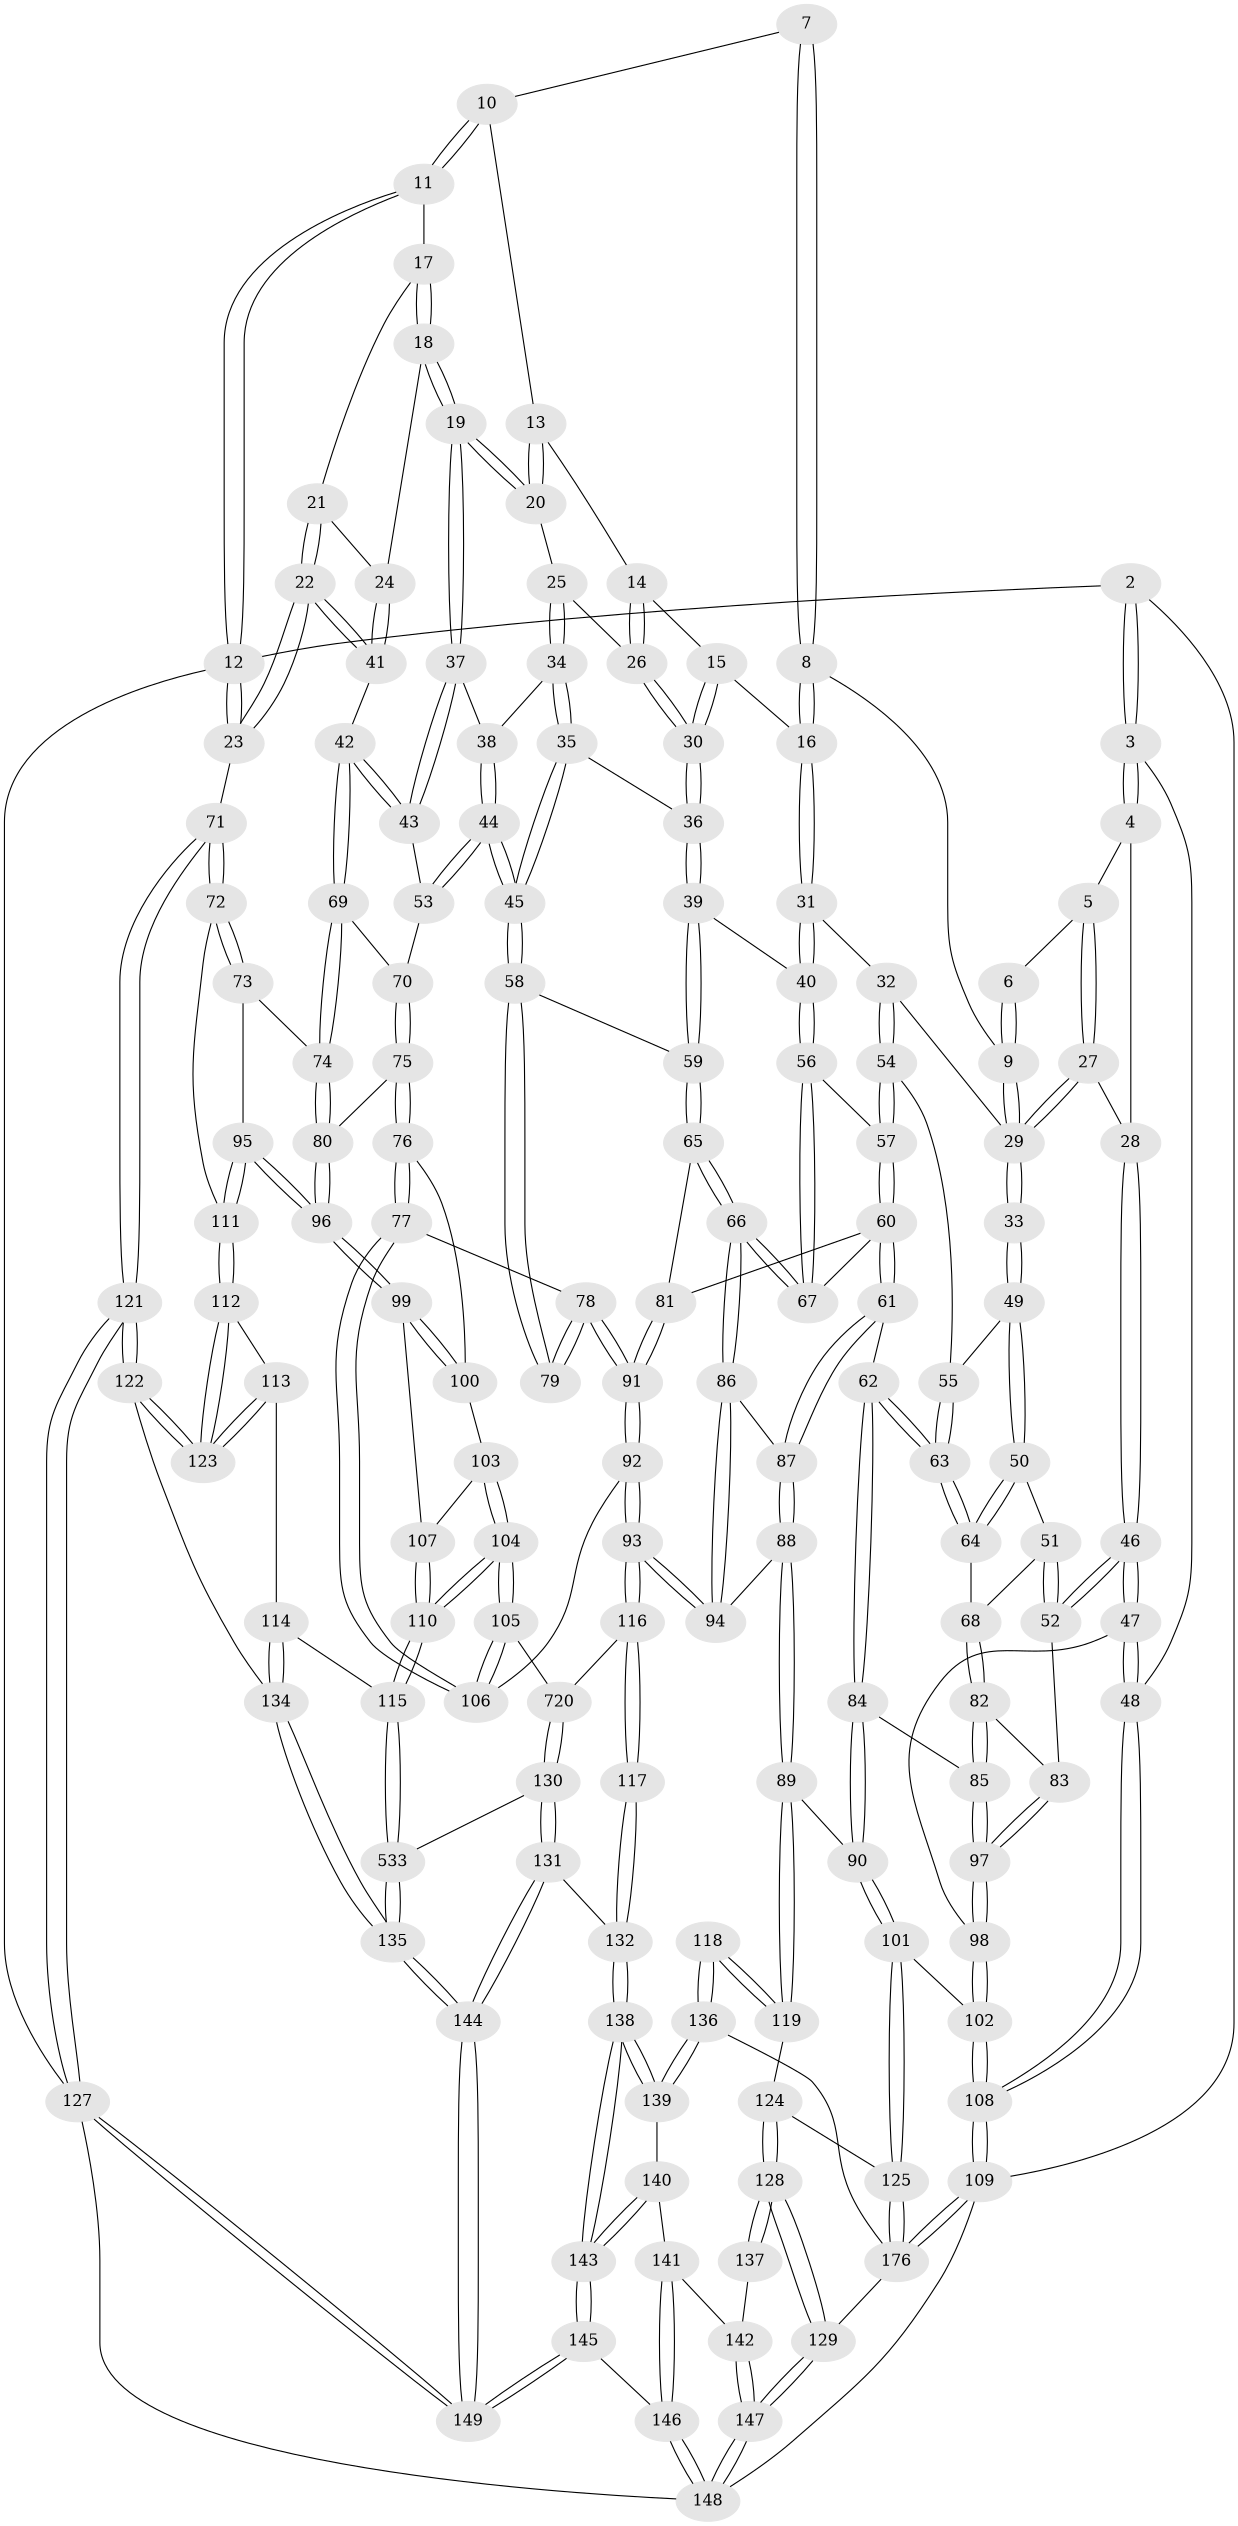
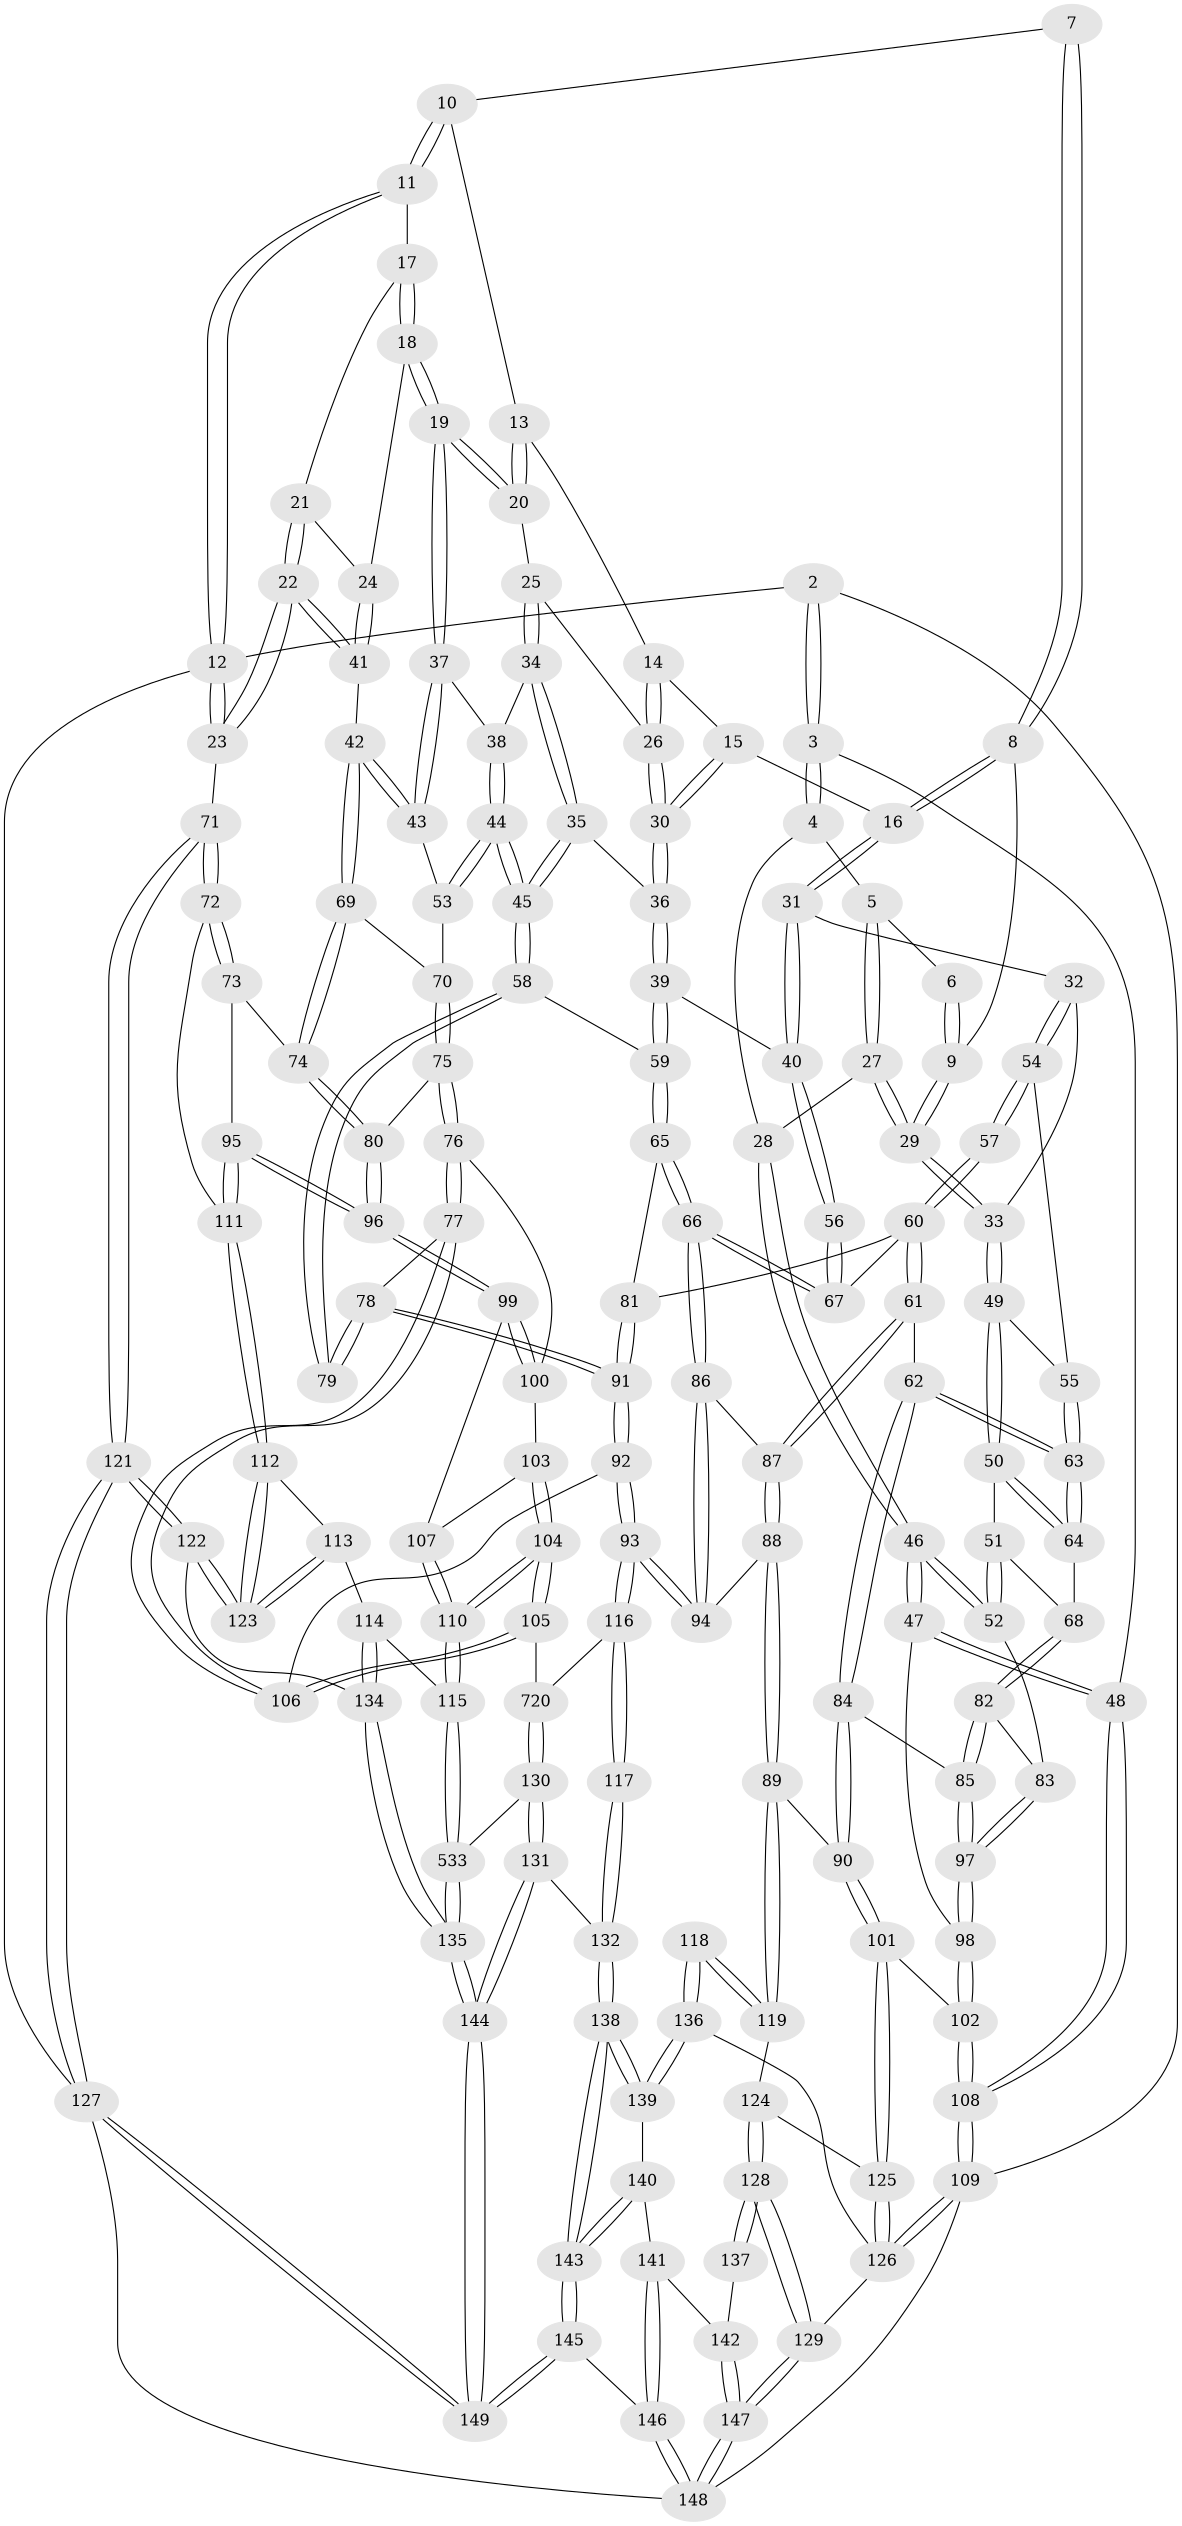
  graph {
    node [color=gray90 style=filled]
    2
    3
    12
    109
    7
    8
    10
    4
    48
    23
    127
-   126 [label=176]
+   126
    148
    5
    28
    108
    6
    27
    46
    9
    29
    16
    11
    13
    31
    33
    17
    14
    20
    18
    21
    71
    149
    15
    26
    25
    30
    36
    32
    40
    19
    24
    22
    37
    41
    38
    43
    34
    42
    72
    121
    35
    47
    52
    49
    39
    54
    56
    55
    57
    50
    45
    44
    58
    59
    53
    65
    67
    69
    70
    74
    79
    98
    83
    102
    51
    64
    63
    68
    82
    97
    75
    60
    61
    81
    66
    62
    87
    84
    88
    85
    90
    86
    91
    94
    80
    76
    73
    111
    122
    95
    112
    96
    77
    100
    78
    106
    103
    92
    99
    101
    89
    119
    124
    125
    93
    116
    n118 [label=720]
    117
    107
    110
    104
    105
    115
    130
    129
    n127 [label=533]
    113
    123
    114
    134
    135
    132
    118
    136
    138
    139
    128
    131
    137
    147
    142
    144
    143
    140
    145
    141
    146
    2 -- 3
    2 -- 3
    2 -- 12
    2 -- 109
    3 -- 4
    3 -- 4
    3 -- 48
    12 -- 23
    12 -- 23
    12 -- 127
    109 -- 126
    109 -- 126
    109 -- 148
    7 -- 8
    7 -- 8
    7 -- 10
    8 -- 9
    8 -- 16
    8 -- 16
    10 -- 11
    10 -- 11
    10 -- 13
    4 -- 5
    4 -- 28
    48 -- 108
    48 -- 108
    23 -- 71
    127 -- 148
    127 -- 149
    127 -- 149
    126 -- 129
    5 -- 6
    5 -- 27
    5 -- 27
    28 -- 46
    28 -- 46
    108 -- 109
    108 -- 109
    6 -- 9
    6 -- 9
    27 -- 28
    27 -- 29
    27 -- 29
    46 -- 47
    46 -- 47
    46 -- 52
    46 -- 52
    9 -- 29
    9 -- 29
    29 -- 33
    29 -- 33
    16 -- 31
    16 -- 31
    11 -- 12
    11 -- 12
    11 -- 17
    13 -- 14
    13 -- 20
    13 -- 20
    31 -- 32
    31 -- 40
    31 -- 40
    33 -- 49
    33 -- 49
    17 -- 18
    17 -- 18
    17 -- 21
    14 -- 15
    14 -- 26
    14 -- 26
    20 -- 25
    18 -- 19
    18 -- 19
    18 -- 24
    21 -- 24
    21 -- 22
    21 -- 22
    71 -- 72
    71 -- 72
    71 -- 121
    71 -- 121
    15 -- 16
    15 -- 30
    15 -- 30
    26 -- 30
    26 -- 30
    25 -- 26
    25 -- 34
    25 -- 34
    30 -- 36
    30 -- 36
    36 -- 39
    36 -- 39
-   32 -- 29
+   32 -- 33
    32 -- 54
    32 -- 54
    40 -- 56
    40 -- 56
    19 -- 20
    19 -- 20
    19 -- 37
    19 -- 37
    24 -- 41
    24 -- 41
    22 -- 23
    22 -- 23
    22 -- 41
    22 -- 41
    37 -- 38
    37 -- 43
    37 -- 43
    41 -- 42
    38 -- 44
    38 -- 44
    43 -- 53
    34 -- 38
    34 -- 35
    34 -- 35
    42 -- 43
    42 -- 43
    42 -- 69
    42 -- 69
    72 -- 73
    72 -- 73
    72 -- 111
    121 -- 127
    121 -- 127
    121 -- 122
    121 -- 122
    35 -- 36
    35 -- 45
    35 -- 45
    47 -- 48
    47 -- 48
    47 -- 98
    52 -- 83
    49 -- 55
    49 -- 50
    49 -- 50
    39 -- 40
    39 -- 59
    39 -- 59
    54 -- 55
    54 -- 57
    54 -- 57
-   56 -- 57
    56 -- 67
    56 -- 67
    55 -- 63
    55 -- 63
    57 -- 60
    57 -- 60
    50 -- 51
    50 -- 64
    50 -- 64
    45 -- 58
    45 -- 58
    44 -- 45
    44 -- 45
    44 -- 53
    44 -- 53
    58 -- 59
    58 -- 79
    58 -- 79
    59 -- 65
    59 -- 65
    53 -- 70
    65 -- 81
    65 -- 66
    65 -- 66
    69 -- 70
    69 -- 74
    69 -- 74
    70 -- 75
    70 -- 75
    74 -- 80
    74 -- 80
    98 -- 102
    98 -- 102
    83 -- 97
    83 -- 97
    102 -- 108
    102 -- 108
    51 -- 52
    51 -- 52
    51 -- 68
    64 -- 68
    63 -- 64
    63 -- 64
    68 -- 82
    68 -- 82
    82 -- 83
    82 -- 85
    82 -- 85
    97 -- 98
    97 -- 98
    75 -- 80
    75 -- 76
    75 -- 76
    60 -- 67
    60 -- 61
    60 -- 61
    60 -- 81
    61 -- 62
    61 -- 87
    61 -- 87
    81 -- 91
    81 -- 91
    66 -- 67
    66 -- 67
    66 -- 86
    66 -- 86
    62 -- 63
    62 -- 63
    62 -- 84
    62 -- 84
    87 -- 88
    87 -- 88
    84 -- 85
    84 -- 90
    84 -- 90
    88 -- 94
    88 -- 89
    88 -- 89
    85 -- 97
    85 -- 97
    90 -- 101
    90 -- 101
    86 -- 87
    86 -- 94
    86 -- 94
    91 -- 92
    91 -- 92
    80 -- 96
    80 -- 96
    76 -- 77
    76 -- 77
    76 -- 100
    73 -- 74
    73 -- 95
    111 -- 112
    111 -- 112
    122 -- 123
    122 -- 123
    122 -- 134
    95 -- 111
    95 -- 111
    95 -- 96
    95 -- 96
    112 -- 113
    112 -- 123
    112 -- 123
    96 -- 99
    96 -- 99
    77 -- 78
    77 -- 106
    77 -- 106
    100 -- 103
    78 -- 79
    78 -- 79
    78 -- 91
    78 -- 91
    103 -- 107
    103 -- 104
    103 -- 104
    92 -- 106
    92 -- 93
    92 -- 93
    99 -- 100
    99 -- 100
    99 -- 107
    101 -- 102
    101 -- 125
    101 -- 125
    89 -- 90
    89 -- 119
    89 -- 119
    119 -- 124
    124 -- 125
    124 -- 128
    124 -- 128
    125 -- 126
    125 -- 126
    93 -- 94
    93 -- 94
    93 -- 116
    93 -- 116
    116 -- n118
    116 -- 117
    116 -- 117
    n118 -- 130
    n118 -- 130
    117 -- 132
    117 -- 132
    107 -- 110
    107 -- 110
    110 -- 115
    110 -- 115
    104 -- 110
    104 -- 110
    104 -- 105
    104 -- 105
    105 -- 106
    105 -- 106
    105 -- n118
    115 -- n127
    115 -- n127
    130 -- n127
    130 -- 131
    130 -- 131
    129 -- 147
    129 -- 147
    n127 -- 135
    n127 -- 135
    113 -- 123
    113 -- 123
    113 -- 114
    114 -- 115
    114 -- 134
    114 -- 134
    134 -- 135
    134 -- 135
    135 -- 144
    135 -- 144
    132 -- 138
    132 -- 138
    118 -- 119
    118 -- 119
    118 -- 136
    118 -- 136
    136 -- 126
    136 -- 139
    136 -- 139
    138 -- 139
    138 -- 139
    138 -- 143
    138 -- 143
    139 -- 140
    128 -- 129
    128 -- 129
    128 -- 137
    128 -- 137
    131 -- 132
    131 -- 144
    131 -- 144
    137 -- 142
    147 -- 148
    147 -- 148
    142 -- 147
    142 -- 147
    144 -- 149
    144 -- 149
    143 -- 145
    143 -- 145
    140 -- 143
    140 -- 143
    140 -- 141
    145 -- 149
    145 -- 149
    145 -- 146
    141 -- 142
    141 -- 146
    141 -- 146
    146 -- 148
    146 -- 148
  }
